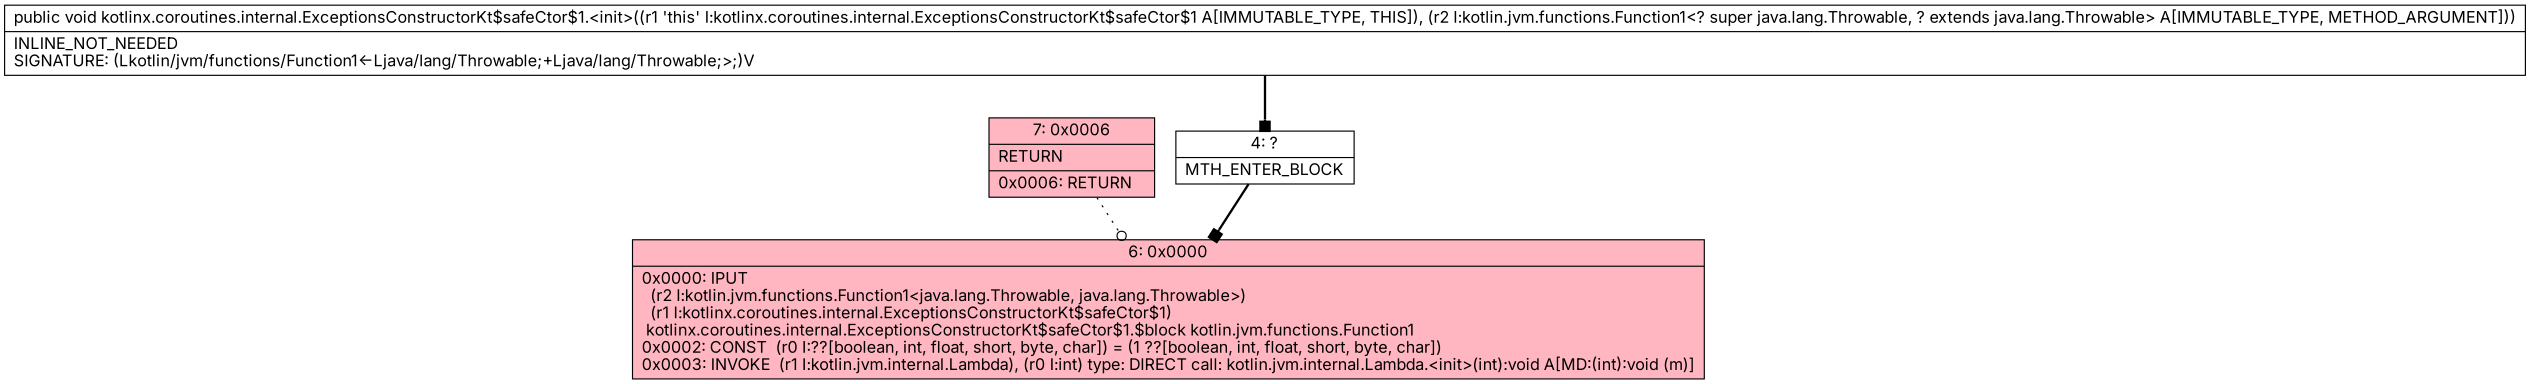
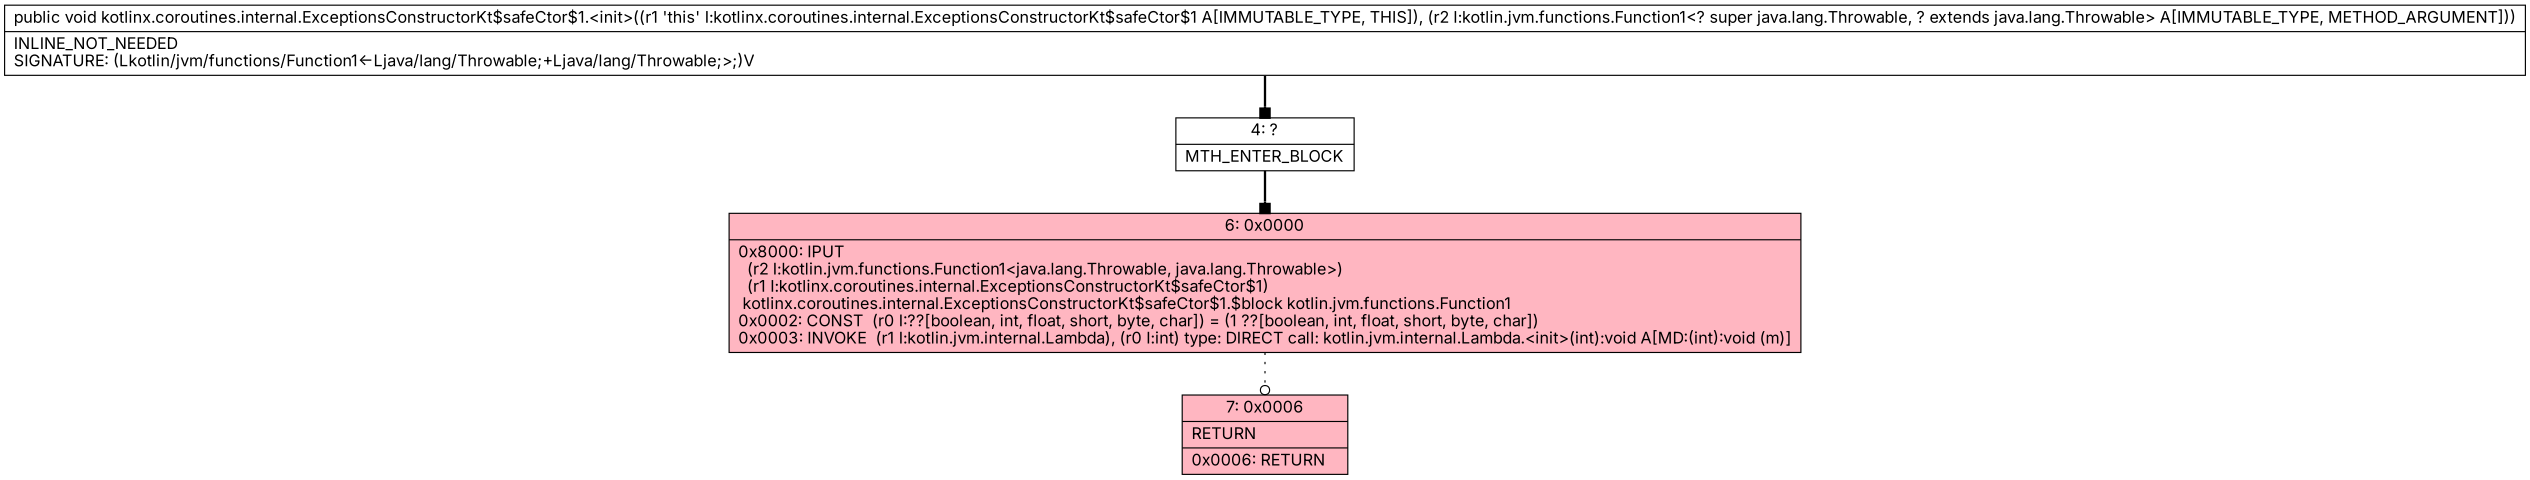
  digraph {
    fontname=Inter
    node [fillcolor=white fontname=Inter shape=record style=filled]
    edge [arrowhead=box fontname=Inter style=bold]
    n1 [label="{4\:\ ?|MTH_ENTER_BLOCK\l}"]
-   n2 [fillcolor=lightpink label="{6\:\ 0x0000|0x0000: IPUT  \l  (r2 I:kotlin.jvm.functions.Function1\<java.lang.Throwable, java.lang.Throwable\>)\l  (r1 I:kotlinx.coroutines.internal.ExceptionsConstructorKt$safeCtor$1)\l kotlinx.coroutines.internal.ExceptionsConstructorKt$safeCtor$1.$block kotlin.jvm.functions.Function1 \l0x0002: CONST  (r0 I:??[boolean, int, float, short, byte, char]) = (1 ??[boolean, int, float, short, byte, char]) \l0x0003: INVOKE  (r1 I:kotlin.jvm.internal.Lambda), (r0 I:int) type: DIRECT call: kotlin.jvm.internal.Lambda.\<init\>(int):void A[MD:(int):void (m)]\l}"]
+   n2 [fillcolor=lightpink label="{6\:\ 0x0000|0x8000: IPUT  \l  (r2 I:kotlin.jvm.functions.Function1\<java.lang.Throwable, java.lang.Throwable\>)\l  (r1 I:kotlinx.coroutines.internal.ExceptionsConstructorKt$safeCtor$1)\l kotlinx.coroutines.internal.ExceptionsConstructorKt$safeCtor$1.$block kotlin.jvm.functions.Function1 \l0x0002: CONST  (r0 I:??[boolean, int, float, short, byte, char]) = (1 ??[boolean, int, float, short, byte, char]) \l0x0003: INVOKE  (r1 I:kotlin.jvm.internal.Lambda), (r0 I:int) type: DIRECT call: kotlin.jvm.internal.Lambda.\<init\>(int):void A[MD:(int):void (m)]\l}"]
    n3 [fillcolor=lightpink label="{7\:\ 0x0006|RETURN\l|0x0006: RETURN   \l}"]
    n4 [label="{public void kotlinx.coroutines.internal.ExceptionsConstructorKt$safeCtor$1.\<init\>((r1 'this' I:kotlinx.coroutines.internal.ExceptionsConstructorKt$safeCtor$1 A[IMMUTABLE_TYPE, THIS]), (r2 I:kotlin.jvm.functions.Function1\<? super java.lang.Throwable, ? extends java.lang.Throwable\> A[IMMUTABLE_TYPE, METHOD_ARGUMENT]))  | INLINE_NOT_NEEDED\lSIGNATURE: (Lkotlin\/jvm\/functions\/Function1\<\-Ljava\/lang\/Throwable;+Ljava\/lang\/Throwable;\>;)V\l}"]
    n1 -> n2
-   n3 -> n2 [arrowhead=odot style=dotted]
+   n2 -> n3 [arrowhead=odot style=dotted]
    n4 -> n1
  }
